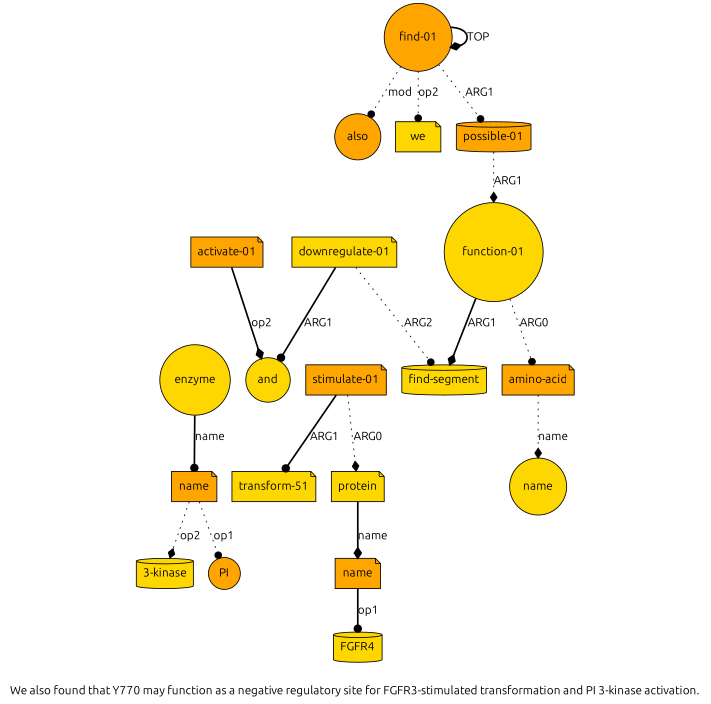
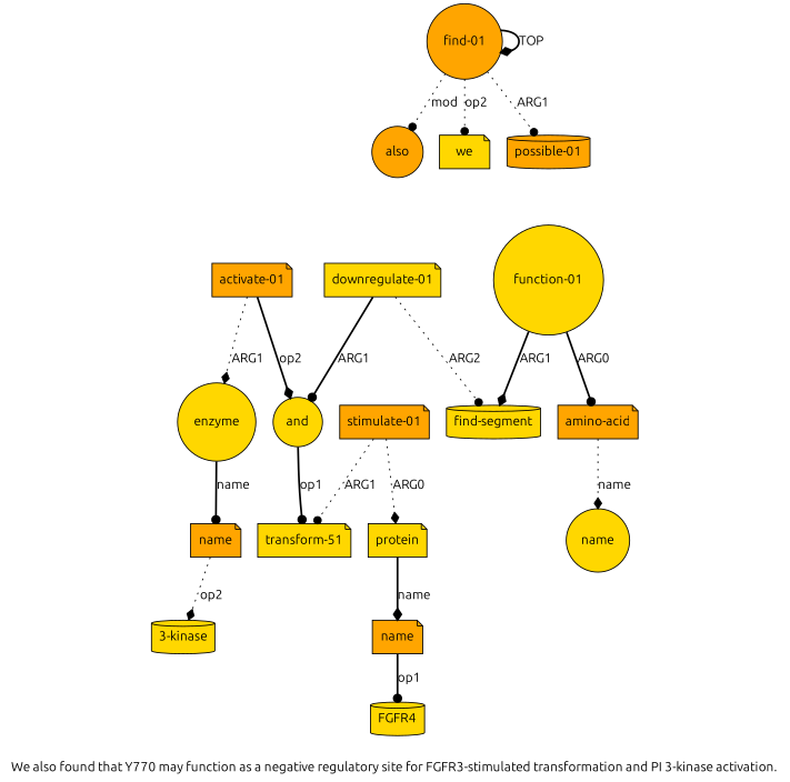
  digraph {
    fontname=Ubuntu
    label="We also found that Y770 may function as a negative regulatory site for FGFR3-stimulated transformation and PI 3-kinase activation."
    node [color=black fillcolor=gold fontname=Ubuntu gold_ind=-1 gold_label=name shape=note style=filled test_ind=-1 test_label=name]
    edge [arrowhead=dot color=black fontname=Ubuntu gold_label=ARG1 style=dotted test_label=ARG1]
    n1 [gold_label="3-kinase" label="3-kinase" shape=cylinder test_label="3-kinase"]
    n2 [fillcolor=orange gold_ind=15 label=name test_ind=15]
-   n3 [fillcolor=orange gold_label=PI label=PI shape=circle test_label=PI]
    n4 [gold_ind=14 gold_label=enzyme label=enzyme shape=circle test_ind=14 test_label=enzyme]
    n5 [fillcolor=orange gold_ind=16 gold_label=also label=also shape=circle test_ind=16 test_label=also]
    n6 [gold_ind=11 gold_label=protein label=protein test_ind=11 test_label=protein]
    n7 [fillcolor=orange gold_ind=12 label=name test_ind=12]
    n8 [gold_label=FGFR3 label=FGFR4 shape=cylinder test_label=FGFR3]
    n9 [fillcolor=orange gold_ind=10 gold_label="stimulate-01" label="stimulate-01" test_ind=10 test_label="stimulate-01"]
    n10 [gold_ind=9 gold_label="transform-01" label="transform-51" test_ind=9 test_label="transform-01"]
    n11 [fillcolor=orange gold_ind=13 gold_label="activate-01" label="activate-01" test_ind=13 test_label="activate-01"]
    n12 [gold_ind=8 gold_label=and label=and shape=circle test_ind=8 test_label=and]
    n13 [gold_ind=1 gold_label=we label=we test_ind=1 test_label=we]
    n14 [fillcolor=orange gold_ind=0 gold_label="find-01" label="find-01" shape=circle test_ind=0 test_label="find-01"]
    n15 [fillcolor=orange gold_ind=2 gold_label="possible-01" label="possible-01" shape=cylinder test_ind=2 test_label="possible-01"]
    n16 [gold_ind=3 gold_label="function-01" label="function-01" shape=circle test_ind=3 test_label="function-01"]
    n17 [fillcolor=orange gold_ind=4 gold_label="amino-acid" label="amino-acid" test_ind=4 test_label="amino-acid"]
    n18 [gold_ind=6 gold_label="protein-segment" label="find-segment" shape=cylinder test_ind=6 test_label="protein-segment"]
    n19 [gold_ind=5 label=name shape=circle test_ind=5]
    n20 [gold_ind=7 gold_label="downregulate-01" label="downregulate-01" test_ind=7 test_label="downregulate-01"]
    n2 -> n1 [arrowhead=diamond gold_label=op2 label=op2 test_label=op2]
-   n2 -> n3 [gold_label=op1 label=op1 test_label=op1]
    n4 -> n2 [gold_label=name label=name style=bold test_label=name]
    n6 -> n7 [arrowhead=diamond gold_label=name label=name style=bold test_label=name]
    n7 -> n8 [gold_label=op1 label=op1 style=bold test_label=op1]
    n9 -> n6 [arrowhead=diamond gold_label=ARG0 label=ARG0 test_label=ARG0]
-   n9 -> n10 [label=ARG1 style=bold]
+   n9 -> n10 [label=ARG1]
+   n11 -> n4 [arrowhead=diamond label=ARG1]
    n11 -> n12 [arrowhead=diamond gold_label=op2 label=op2 style=bold test_label=op2]
+   n12 -> n10 [gold_label=op1 label=op1 style=bold test_label=op1]
    n14 -> n5 [gold_label=mod label=mod test_label=mod]
    n14 -> n13 [gold_label=ARG0 label=op2 test_label=ARG0]
    n14 -> n14 [arrowhead=diamond gold_label=TOP label=TOP style=bold test_label=TOP]
    n14 -> n15 [label=ARG1]
-   n15 -> n16 [arrowhead=diamond label=ARG1]
-   n16 -> n17 [gold_label=ARG0 label=ARG0 test_label=ARG0]
+   n16 -> n17 [gold_label=ARG0 label=ARG0 style=bold test_label=ARG0]
    n16 -> n18 [arrowhead=diamond label=ARG1 style=bold]
    n17 -> n19 [arrowhead=diamond gold_label=name label=name test_label=name]
    n20 -> n12 [label=ARG1 style=bold]
    n20 -> n18 [gold_label=ARG2 label=ARG2 test_label=ARG2]
  }
